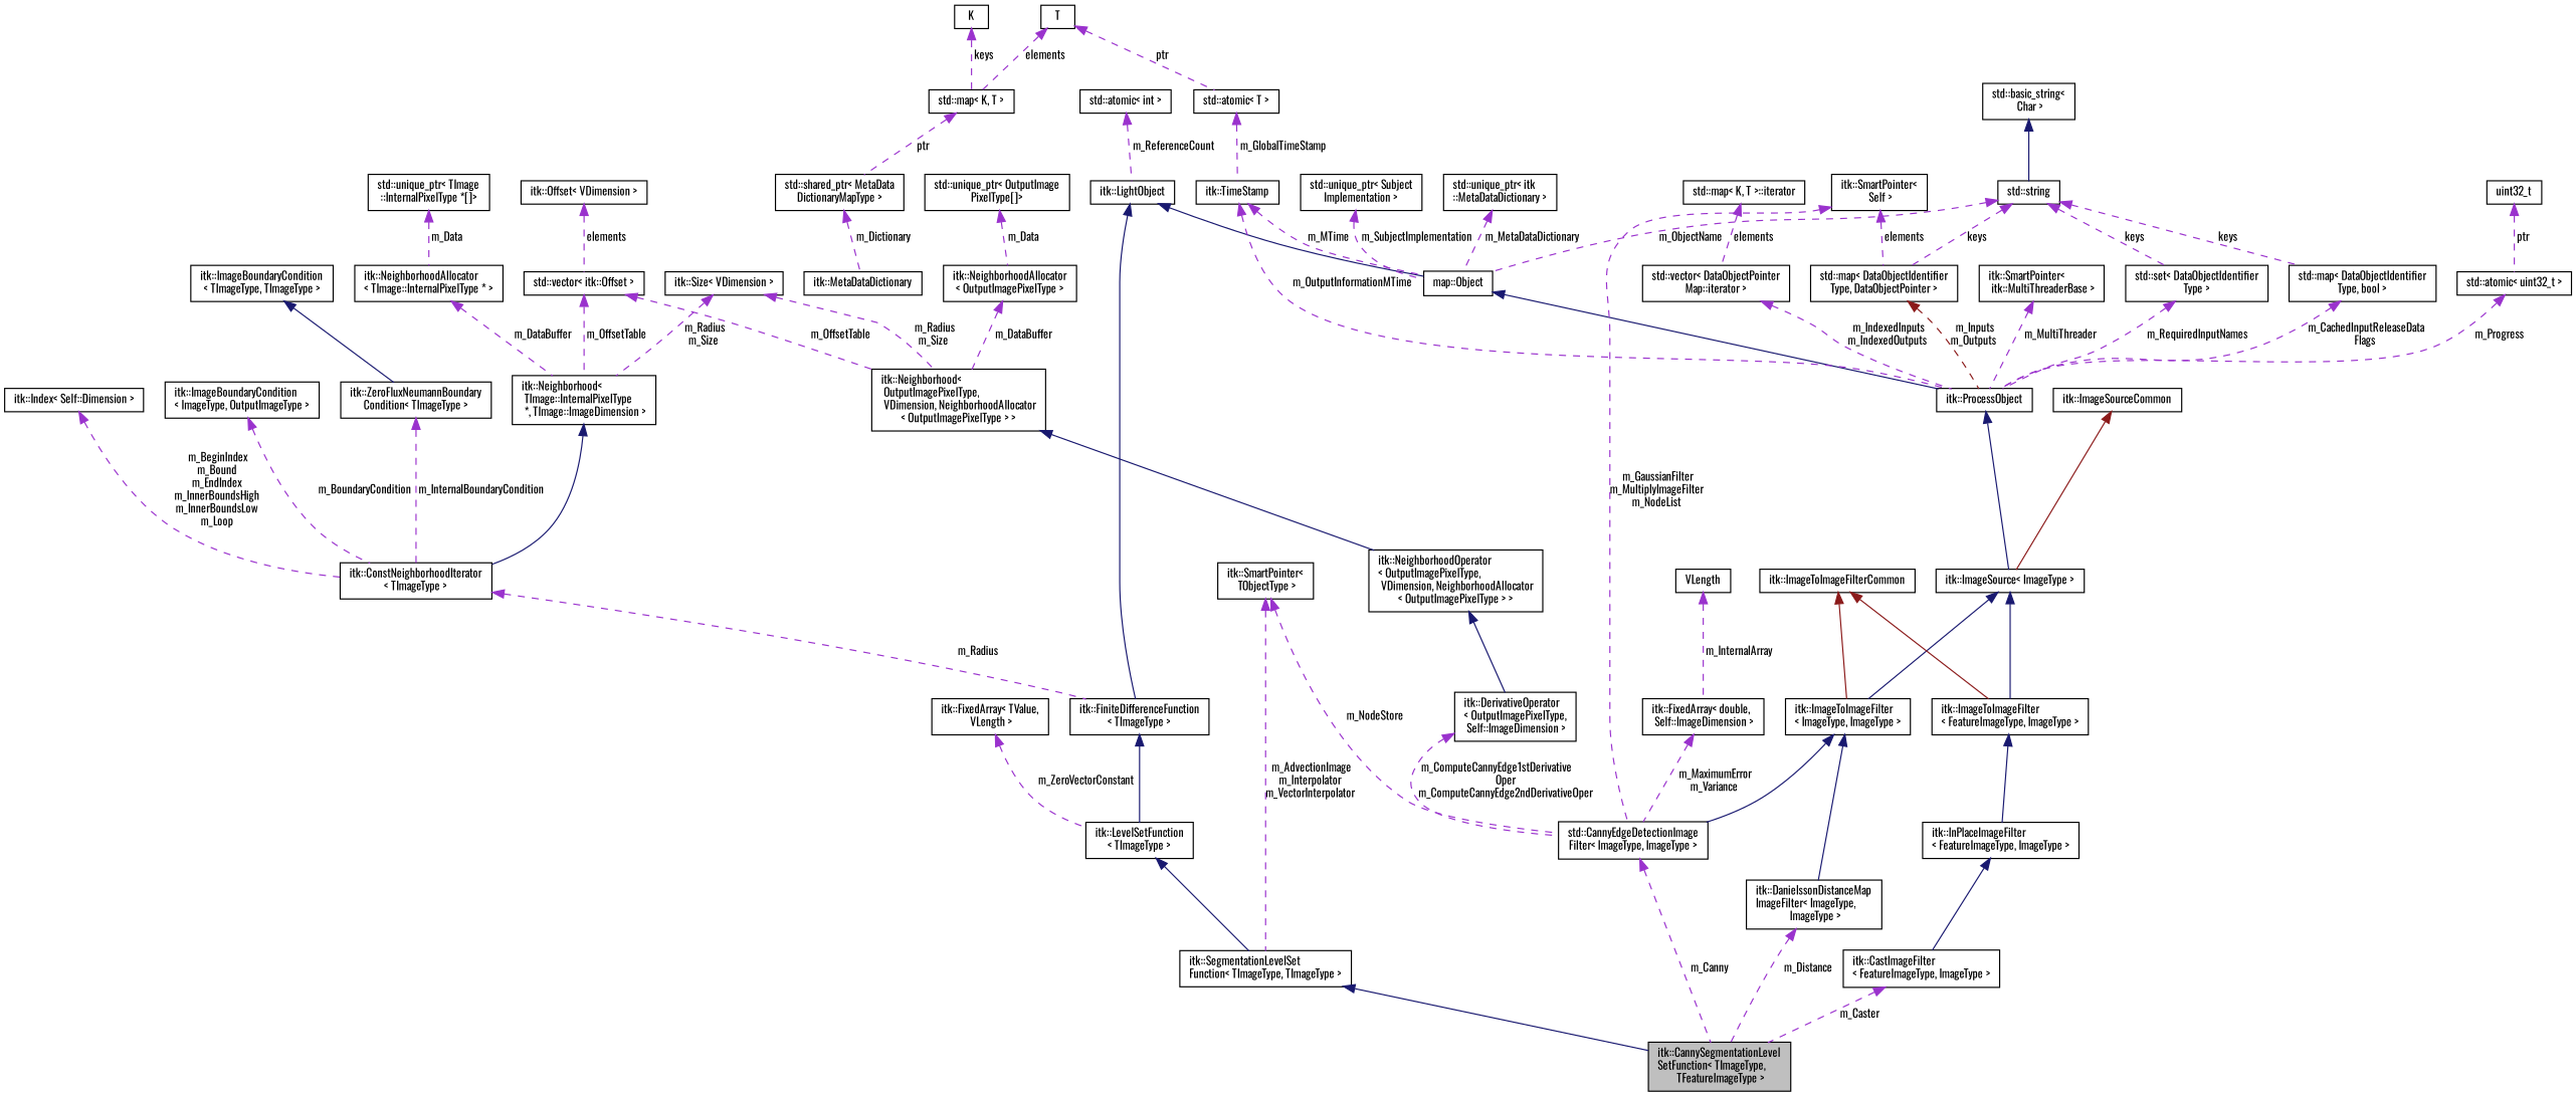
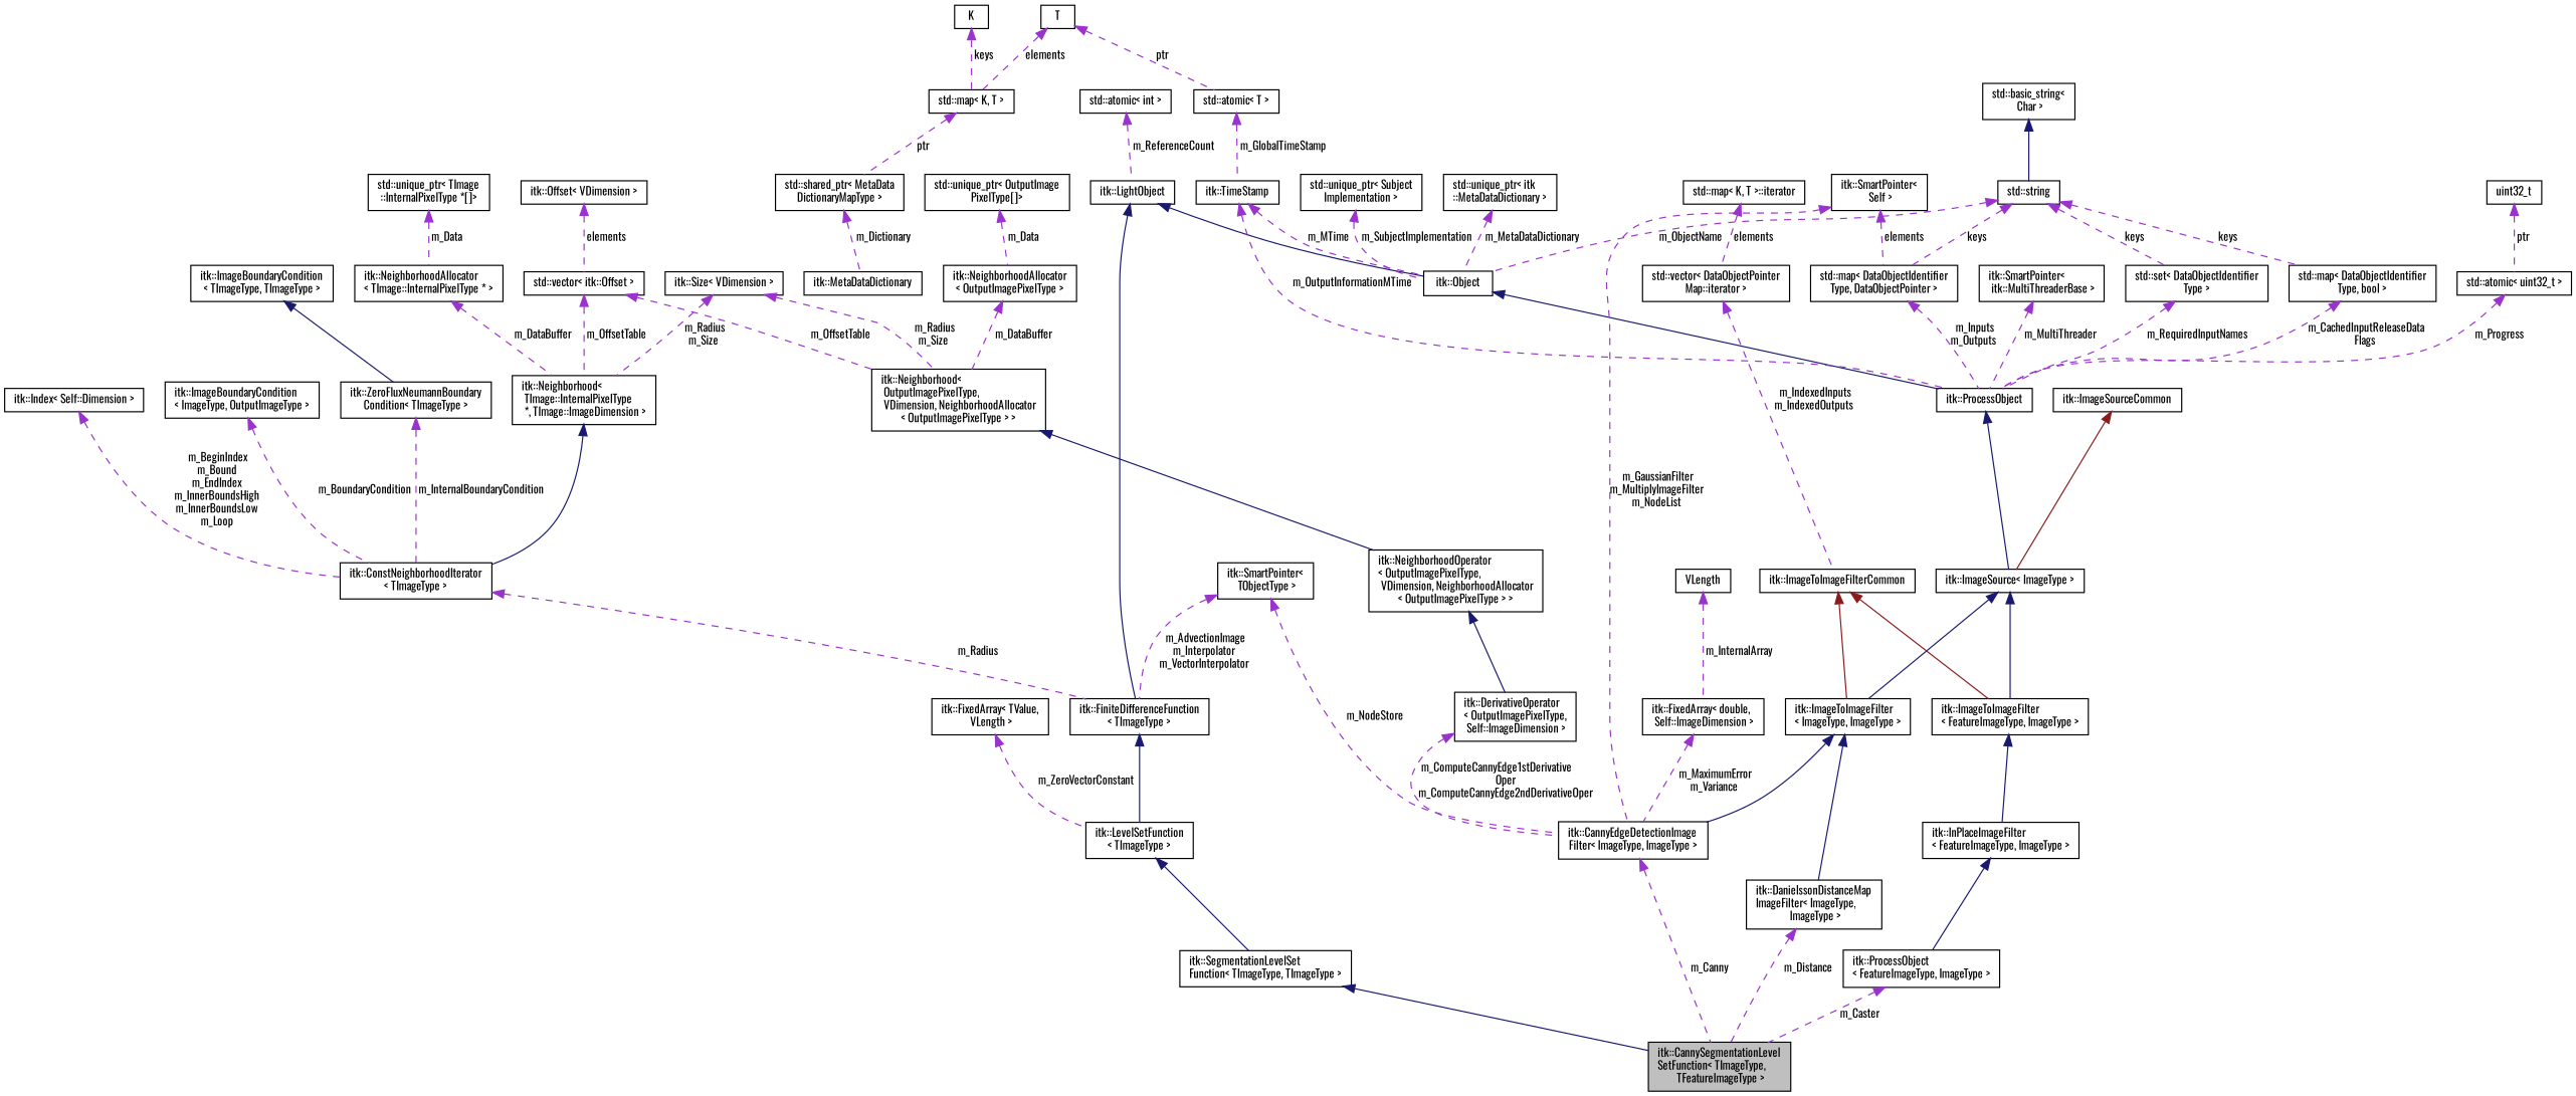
  digraph {
    fontname=Oswald
    rankdir=TB
    node [color=black fillcolor=white fontname=Oswald fontsize=10 shape=record style=filled]
    edge [color=darkorchid3 dir=back fontname=Oswald fontsize=10 labelfontname=Helvetica labelfontsize=10 style=dashed]
    n1 [fillcolor=grey75 fontcolor=black height=0.2 label="itk::CannySegmentationLevel\lSetFunction\< TImageType,\l TFeatureImageType \>" width=0.4]
    n2 [height=0.2 label="itk::SegmentationLevelSet\lFunction\< TImageType, TImageType \>" width=0.4]
    n3 [height=0.2 label="itk::LevelSetFunction\l\< TImageType \>" width=0.4]
    n4 [height=0.2 label="itk::FiniteDifferenceFunction\l\< TImageType \>" width=0.4]
    n5 [height=0.2 label="itk::LightObject" width=0.4]
-   n6 [height=0.2 label="map::Object" width=0.4]
+   n6 [height=0.2 label="itk::Object" width=0.4]
    n7 [height=0.2 label="itk::ProcessObject" width=0.4]
    n8 [height=0.2 label="std::atomic\< int \>" width=0.4]
    n9 [height=0.2 label="itk::ConstNeighborhoodIterator\l\< TImageType \>" width=0.4]
    n10 [height=0.2 label="itk::Neighborhood\<\l TImage::InternalPixelType\l *, TImage::ImageDimension \>" width=0.4]
    n11 [height=0.2 label="itk::Size\< VDimension \>" width=0.4]
    n12 [height=0.2 label="itk::Neighborhood\<\l OutputImagePixelType,\l VDimension, NeighborhoodAllocator\l\< OutputImagePixelType \> \>" width=0.4]
    n13 [height=0.2 label="itk::NeighborhoodOperator\l\< OutputImagePixelType,\l VDimension, NeighborhoodAllocator\l\< OutputImagePixelType \> \>" width=0.4]
    n14 [height=0.2 label="itk::NeighborhoodAllocator\l\< TImage::InternalPixelType * \>" width=0.4]
    n15 [height=0.2 label="std::unique_ptr\< TImage\l::InternalPixelType *[]\>" width=0.4]
    n16 [height=0.2 label="std::vector\< itk::Offset \>" width=0.4]
    n17 [height=0.2 label="itk::Offset\< VDimension \>" width=0.4]
    n18 [height=0.2 label="itk::Index\< Self::Dimension \>" width=0.4]
    n19 [height=0.2 label="itk::ImageBoundaryCondition\l\< ImageType, OutputImageType \>" width=0.4]
    n20 [height=0.2 label="itk::ZeroFluxNeumannBoundary\lCondition\< TImageType \>" width=0.4]
    n21 [height=0.2 label="itk::ImageBoundaryCondition\l\< TImageType, TImageType \>" width=0.4]
    n22 [height=0.2 label="itk::FixedArray\< TValue,\l VLength \>" width=0.4]
    n23 [height=0.2 label="itk::SmartPointer\<\l TObjectType \>" width=0.4]
-   n24 [height=0.2 label="std::CannyEdgeDetectionImage\lFilter\< ImageType, ImageType \>" width=0.4]
+   n24 [height=0.2 label="itk::CannyEdgeDetectionImage\lFilter\< ImageType, ImageType \>" width=0.4]
    n25 [height=0.2 label="itk::ImageToImageFilter\l\< ImageType, ImageType \>" width=0.4]
    n26 [height=0.2 label="itk::DanielssonDistanceMap\lImageFilter\< ImageType,\l ImageType \>" width=0.4]
    n27 [height=0.2 label="itk::ImageSource\< ImageType \>" width=0.4]
    n28 [height=0.2 label="itk::ImageToImageFilter\l\< FeatureImageType, ImageType \>" width=0.4]
    n29 [height=0.2 label="itk::InPlaceImageFilter\l\< FeatureImageType, ImageType \>" width=0.4]
    n30 [height=0.2 label="itk::TimeStamp" width=0.4]
    n31 [height=0.2 label="std::atomic\< T \>" width=0.4]
    n32 [height=0.2 label=T width=0.4]
    n33 [height=0.2 label="std::map\< K, T \>" width=0.4]
    n34 [height=0.2 label="std::shared_ptr\< MetaData\lDictionaryMapType \>" width=0.4]
    n35 [height=0.2 label="std::unique_ptr\< Subject\lImplementation \>" width=0.4]
    n36 [height=0.2 label="std::unique_ptr\< itk\l::MetaDataDictionary \>" width=0.4]
    n37 [height=0.2 label="itk::MetaDataDictionary" width=0.4]
    n38 [height=0.2 label=K width=0.4]
    n39 [height=0.2 label="std::string" width=0.4]
    n40 [height=0.2 label="std::map\< DataObjectIdentifier\lType, DataObjectPointer \>" width=0.4]
    n41 [height=0.2 label="std::map\< DataObjectIdentifier\lType, bool \>" width=0.4]
    n42 [height=0.2 label="std::set\< DataObjectIdentifier\lType \>" width=0.4]
    n43 [height=0.2 label="std::basic_string\<\l Char \>" width=0.4]
    n44 [height=0.2 label="itk::SmartPointer\<\l Self \>" width=0.4]
    n45 [height=0.2 label="std::vector\< DataObjectPointer\lMap::iterator \>" width=0.4]
    n46 [height=0.2 label="std::map\< K, T \>::iterator" width=0.4]
    n47 [height=0.2 label="std::atomic\< uint32_t \>" width=0.4]
    n48 [height=0.2 label=uint32_t width=0.4]
    n49 [height=0.2 label="itk::SmartPointer\<\l itk::MultiThreaderBase \>" width=0.4]
    n50 [height=0.2 label="itk::ImageSourceCommon" width=0.4]
    n51 [height=0.2 label="itk::ImageToImageFilterCommon" width=0.4]
    n52 [height=0.2 label="itk::FixedArray\< double,\l Self::ImageDimension \>" width=0.4]
    n53 [height=0.2 label=VLength width=0.4]
    n54 [height=0.2 label="itk::DerivativeOperator\l\< OutputImagePixelType,\l Self::ImageDimension \>" width=0.4]
    n55 [height=0.2 label="itk::NeighborhoodAllocator\l\< OutputImagePixelType \>" width=0.4]
    n56 [height=0.2 label="std::unique_ptr\< OutputImage\lPixelType[]\>" width=0.4]
-   n57 [height=0.2 label="itk::CastImageFilter\l\< FeatureImageType, ImageType \>" width=0.4]
+   n57 [height=0.2 label="itk::ProcessObject\l\< FeatureImageType, ImageType \>" width=0.4]
    n2 -> n1 [color=midnightblue style=solid]
    n3 -> n2 [color=midnightblue style=solid]
    n4 -> n3 [color=midnightblue style=solid]
    n5 -> n4 [color=midnightblue style=solid]
    n5 -> n6 [color=midnightblue style=solid]
    n6 -> n7 [color=midnightblue style=solid]
    n7 -> n27 [color=midnightblue style=solid]
    n8 -> n5 [label=" m_ReferenceCount"]
    n9 -> n4 [label=" m_Radius"]
    n10 -> n9 [color=midnightblue style=solid]
    n11 -> n10 [label=" m_Radius\nm_Size"]
    n11 -> n12 [label=" m_Radius\nm_Size"]
    n12 -> n13 [color=midnightblue style=solid]
    n13 -> n54 [color=midnightblue style=solid]
    n14 -> n10 [label=" m_DataBuffer"]
    n15 -> n14 [label=" m_Data"]
    n16 -> n10 [label=" m_OffsetTable"]
    n16 -> n12 [label=" m_OffsetTable"]
    n17 -> n16 [label=" elements"]
    n18 -> n9 [label=" m_BeginIndex\nm_Bound\nm_EndIndex\nm_InnerBoundsHigh\nm_InnerBoundsLow\nm_Loop"]
    n19 -> n9 [label=" m_BoundaryCondition"]
    n20 -> n9 [label=" m_InternalBoundaryCondition"]
    n21 -> n20 [color=midnightblue style=solid]
    n22 -> n3 [label=" m_ZeroVectorConstant"]
-   n23 -> n2 [label=" m_AdvectionImage\nm_Interpolator\nm_VectorInterpolator"]
+   n23 -> n4 [label=" m_AdvectionImage\nm_Interpolator\nm_VectorInterpolator"]
    n23 -> n24 [label=" m_NodeStore"]
    n24 -> n1 [label=" m_Canny"]
    n25 -> n24 [color=midnightblue style=solid]
    n25 -> n26 [color=midnightblue style=solid]
    n26 -> n1 [label=" m_Distance"]
    n27 -> n25 [color=midnightblue style=solid]
    n27 -> n28 [color=midnightblue style=solid]
    n28 -> n29 [color=midnightblue style=solid]
    n29 -> n57 [color=midnightblue style=solid]
    n30 -> n6 [label=" m_MTime"]
    n30 -> n7 [label=" m_OutputInformationMTime"]
    n31 -> n30 [label=" m_GlobalTimeStamp"]
    n32 -> n31 [label=" ptr"]
    n32 -> n33 [label=" elements"]
    n33 -> n34 [label=" ptr"]
    n34 -> n37 [label=" m_Dictionary"]
    n35 -> n6 [label=" m_SubjectImplementation"]
    n36 -> n6 [label=" m_MetaDataDictionary"]
    n38 -> n33 [label=" keys"]
    n39 -> n6 [label=" m_ObjectName"]
    n39 -> n40 [label=" keys"]
    n39 -> n41 [label=" keys"]
    n39 -> n42 [label=" keys"]
-   n40 -> n7 [color=firebrick4 label=" m_Inputs\nm_Outputs"]
+   n40 -> n7 [label=" m_Inputs\nm_Outputs"]
    n41 -> n7 [label=" m_CachedInputReleaseData\lFlags"]
    n42 -> n7 [label=" m_RequiredInputNames"]
    n43 -> n39 [color=midnightblue style=solid]
    n44 -> n24 [label=" m_GaussianFilter\nm_MultiplyImageFilter\nm_NodeList"]
    n44 -> n40 [label=" elements"]
-   n45 -> n7 [label=" m_IndexedInputs\nm_IndexedOutputs"]
+   n45 -> n51 [label=" m_IndexedInputs\nm_IndexedOutputs"]
    n46 -> n45 [label=" elements"]
    n47 -> n7 [label=" m_Progress"]
    n48 -> n47 [label=" ptr"]
    n49 -> n7 [label=" m_MultiThreader"]
    n50 -> n27 [color=firebrick4 style=solid]
    n51 -> n25 [color=firebrick4 style=solid]
    n51 -> n28 [color=firebrick4 style=solid]
    n52 -> n24 [label=" m_MaximumError\nm_Variance"]
    n53 -> n52 [label=" m_InternalArray"]
    n54 -> n24 [label=" m_ComputeCannyEdge1stDerivative\lOper\nm_ComputeCannyEdge2ndDerivativeOper"]
    n55 -> n12 [label=" m_DataBuffer"]
    n56 -> n55 [label=" m_Data"]
    n57 -> n1 [label=" m_Caster"]
  }
